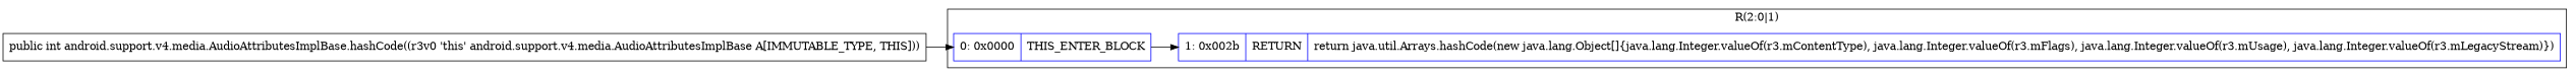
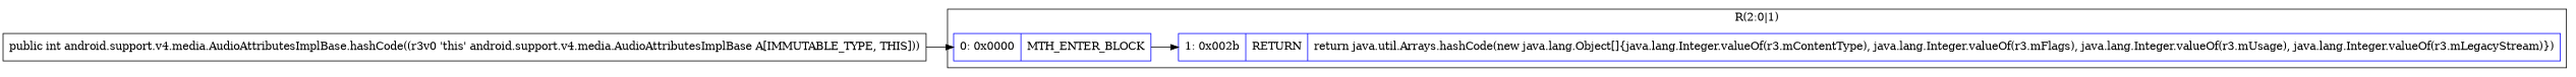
  digraph {
    rankdir=LR
    node [color=blue shape=record]
-   n1 [label="{0\:\ 0x0000|THIS_ENTER_BLOCK\l}"]
+   n1 [label="{0\:\ 0x0000|MTH_ENTER_BLOCK\l}"]
    n2 [label="{1\:\ 0x002b|RETURN\l|return java.util.Arrays.hashCode(new java.lang.Object[]\{java.lang.Integer.valueOf(r3.mContentType), java.lang.Integer.valueOf(r3.mFlags), java.lang.Integer.valueOf(r3.mUsage), java.lang.Integer.valueOf(r3.mLegacyStream)\})\l}"]
    n3 [label="{public int android.support.v4.media.AudioAttributesImplBase.hashCode((r3v0 'this' android.support.v4.media.AudioAttributesImplBase A[IMMUTABLE_TYPE, THIS])) }" color=""]
    subgraph cluster_1 {
      label="R(2:0|1)"
      n1
      n2
    }
    n1 -> n2
    n3 -> n1
  }
